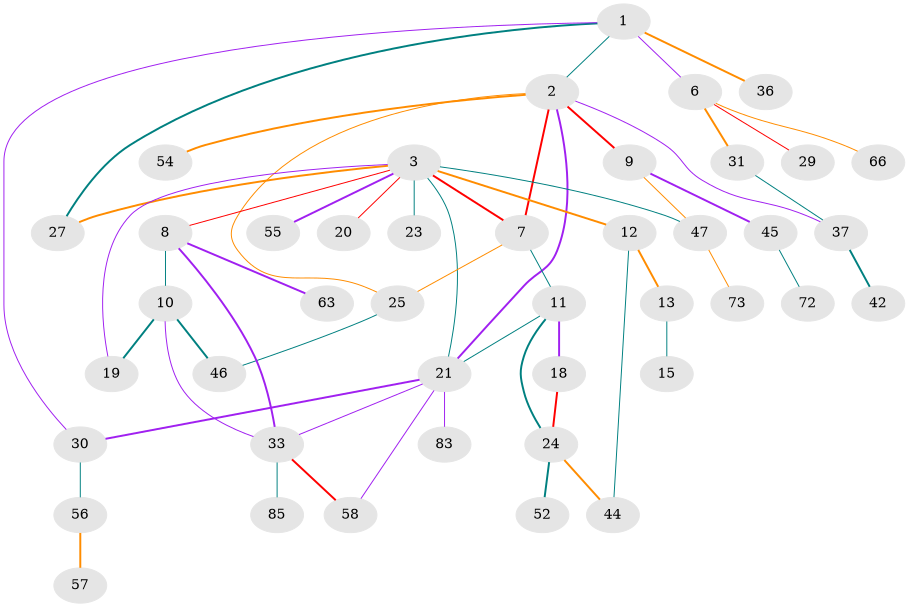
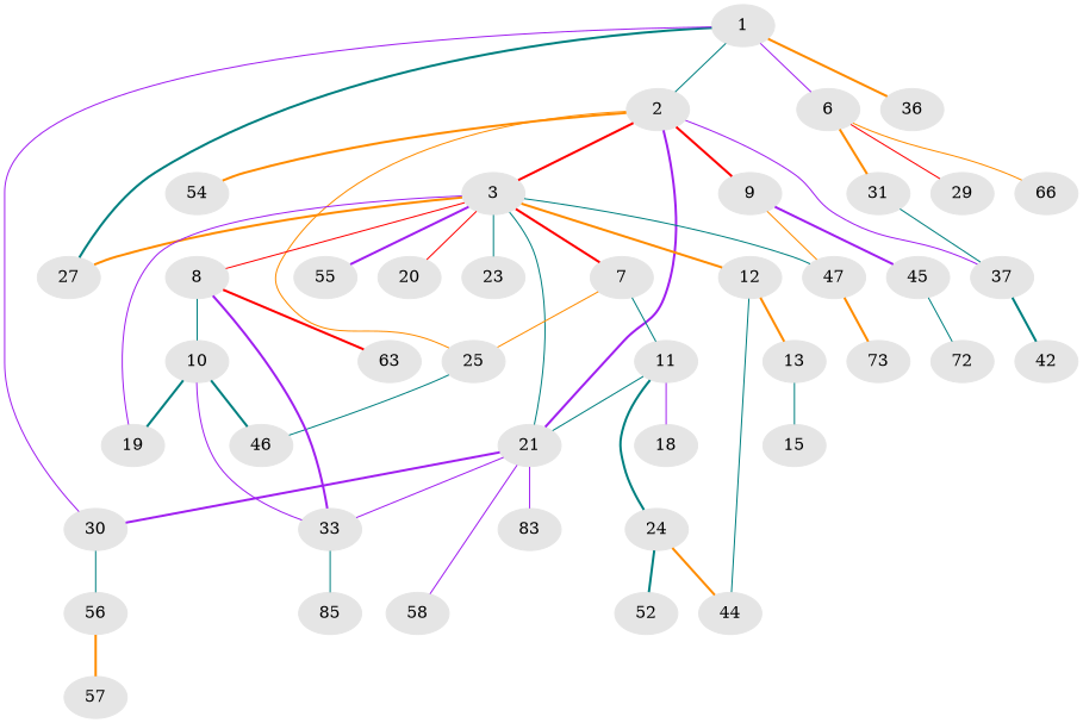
  graph {
    node [color=gray90 style=filled]
    edge [color=teal style=solid]
    1 [super="+14"]
    2 [super="+60+5"]
    6 [super="+17+16"]
    27 [super="+41+39"]
    30 [super="+38"]
    36 [super="+82"]
    3 [super="+4"]
    9
    21 [super="+78+43+67+35+50"]
    25 [super="+32+26"]
    37
    54
    29
    31
    66 [super="+75"]
    56
    7
    8 [super="+71+34"]
    12
    19
    20 [super="+64"]
    23 [super="+48"]
    55
    47 [super="+70"]
    45 [super="+74+59"]
    33 [super="+69"]
    58
    83
    46
    42
    11
    10 [super="+22"]
    63
    13 [super="+28+61"]
    44 [super="+84"]
    73 [super="+77"]
    18 [super="+40"]
    24 [super="+68"]
    85
    72
    n41 [label=52]
    15 [super="+51"]
    57
    1 -- 2
    1 -- 6 [color=purple]
    1 -- 27 [style=bold]
    1 -- 30 [color=purple]
    1 -- 36 [color=darkorange style=bold weight=2]
-   2 -- 7 [color=red style=bold]
+   2 -- 3 [color=red style=bold]
    2 -- 9 [color=red style=bold]
    2 -- 21 [color=purple style=bold]
    2 -- 25 [color=darkorange]
    2 -- 37 [color=purple]
    2 -- 54 [color=darkorange style=bold]
    6 -- 29 [color=red]
    6 -- 31 [color=darkorange style=bold]
    6 -- 66 [color=darkorange]
    30 -- 56
    3 -- 27 [color=darkorange style=bold]
    3 -- 21
    3 -- 7 [color=red style=bold]
    3 -- 8 [color=red]
    3 -- 12 [color=darkorange style=bold]
    3 -- 19 [color=purple]
    3 -- 20 [color=red]
    3 -- 23
    3 -- 55 [color=purple style=bold]
    3 -- 47
    9 -- 47 [color=darkorange]
    9 -- 45 [color=purple style=bold]
    21 -- 30 [color=purple style=bold]
    21 -- 33 [color=purple]
    21 -- 58 [color=purple]
    21 -- 83 [color=purple]
    25 -- 46
    37 -- 42 [style=bold]
    31 -- 37
    56 -- 57 [color=darkorange style=bold]
    7 -- 25 [color=darkorange]
    7 -- 11
    8 -- 33 [color=purple style=bold]
    8 -- 10
-   8 -- 63 [color=purple style=bold]
+   8 -- 63 [color=red style=bold]
    12 -- 13 [color=darkorange style=bold]
    12 -- 44
-   47 -- 73 [color=darkorange]
+   47 -- 73 [color=darkorange style=bold]
    45 -- 72
-   33 -- 58 [color=red style=bold]
    33 -- 85
    11 -- 21
-   11 -- 18 [color=purple style=bold]
+   11 -- 18 [color=purple]
    11 -- 24 [style=bold]
    10 -- 19 [style=bold]
    10 -- 33 [color=purple]
    10 -- 46 [style=bold]
    13 -- 15 [weight=2]
-   18 -- 24 [color=red style=bold]
    24 -- 44 [color=darkorange style=bold]
    24 -- n41 [style=bold]
  }
